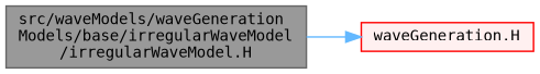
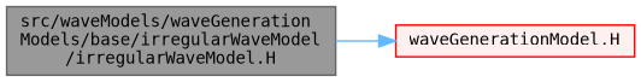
  digraph {
    rankdir=LR
    fontname="DejaVu Sans Mono"
    node [fontname="DejaVu Sans Mono" fontsize=10 shape=box style=filled]
    n1 [color=gray40 fillcolor=grey60 fontcolor=black height=0.2 label="src/waveModels/waveGeneration\lModels/base/irregularWaveModel\l/irregularWaveModel.H" width=0.4]
-   n2 [color=red fillcolor="#FFF0F0" height=0.2 label="waveGeneration.H" width=0.4]
+   n2 [color=red fillcolor="#FFF0F0" height=0.2 label="waveGenerationModel.H" width=0.4]
    n1 -> n2 [color=steelblue1 fontname="DejaVu Sans Mono" fontsize=10 labelfontname=Helvetica labelfontsize=10 style=solid]
  }
